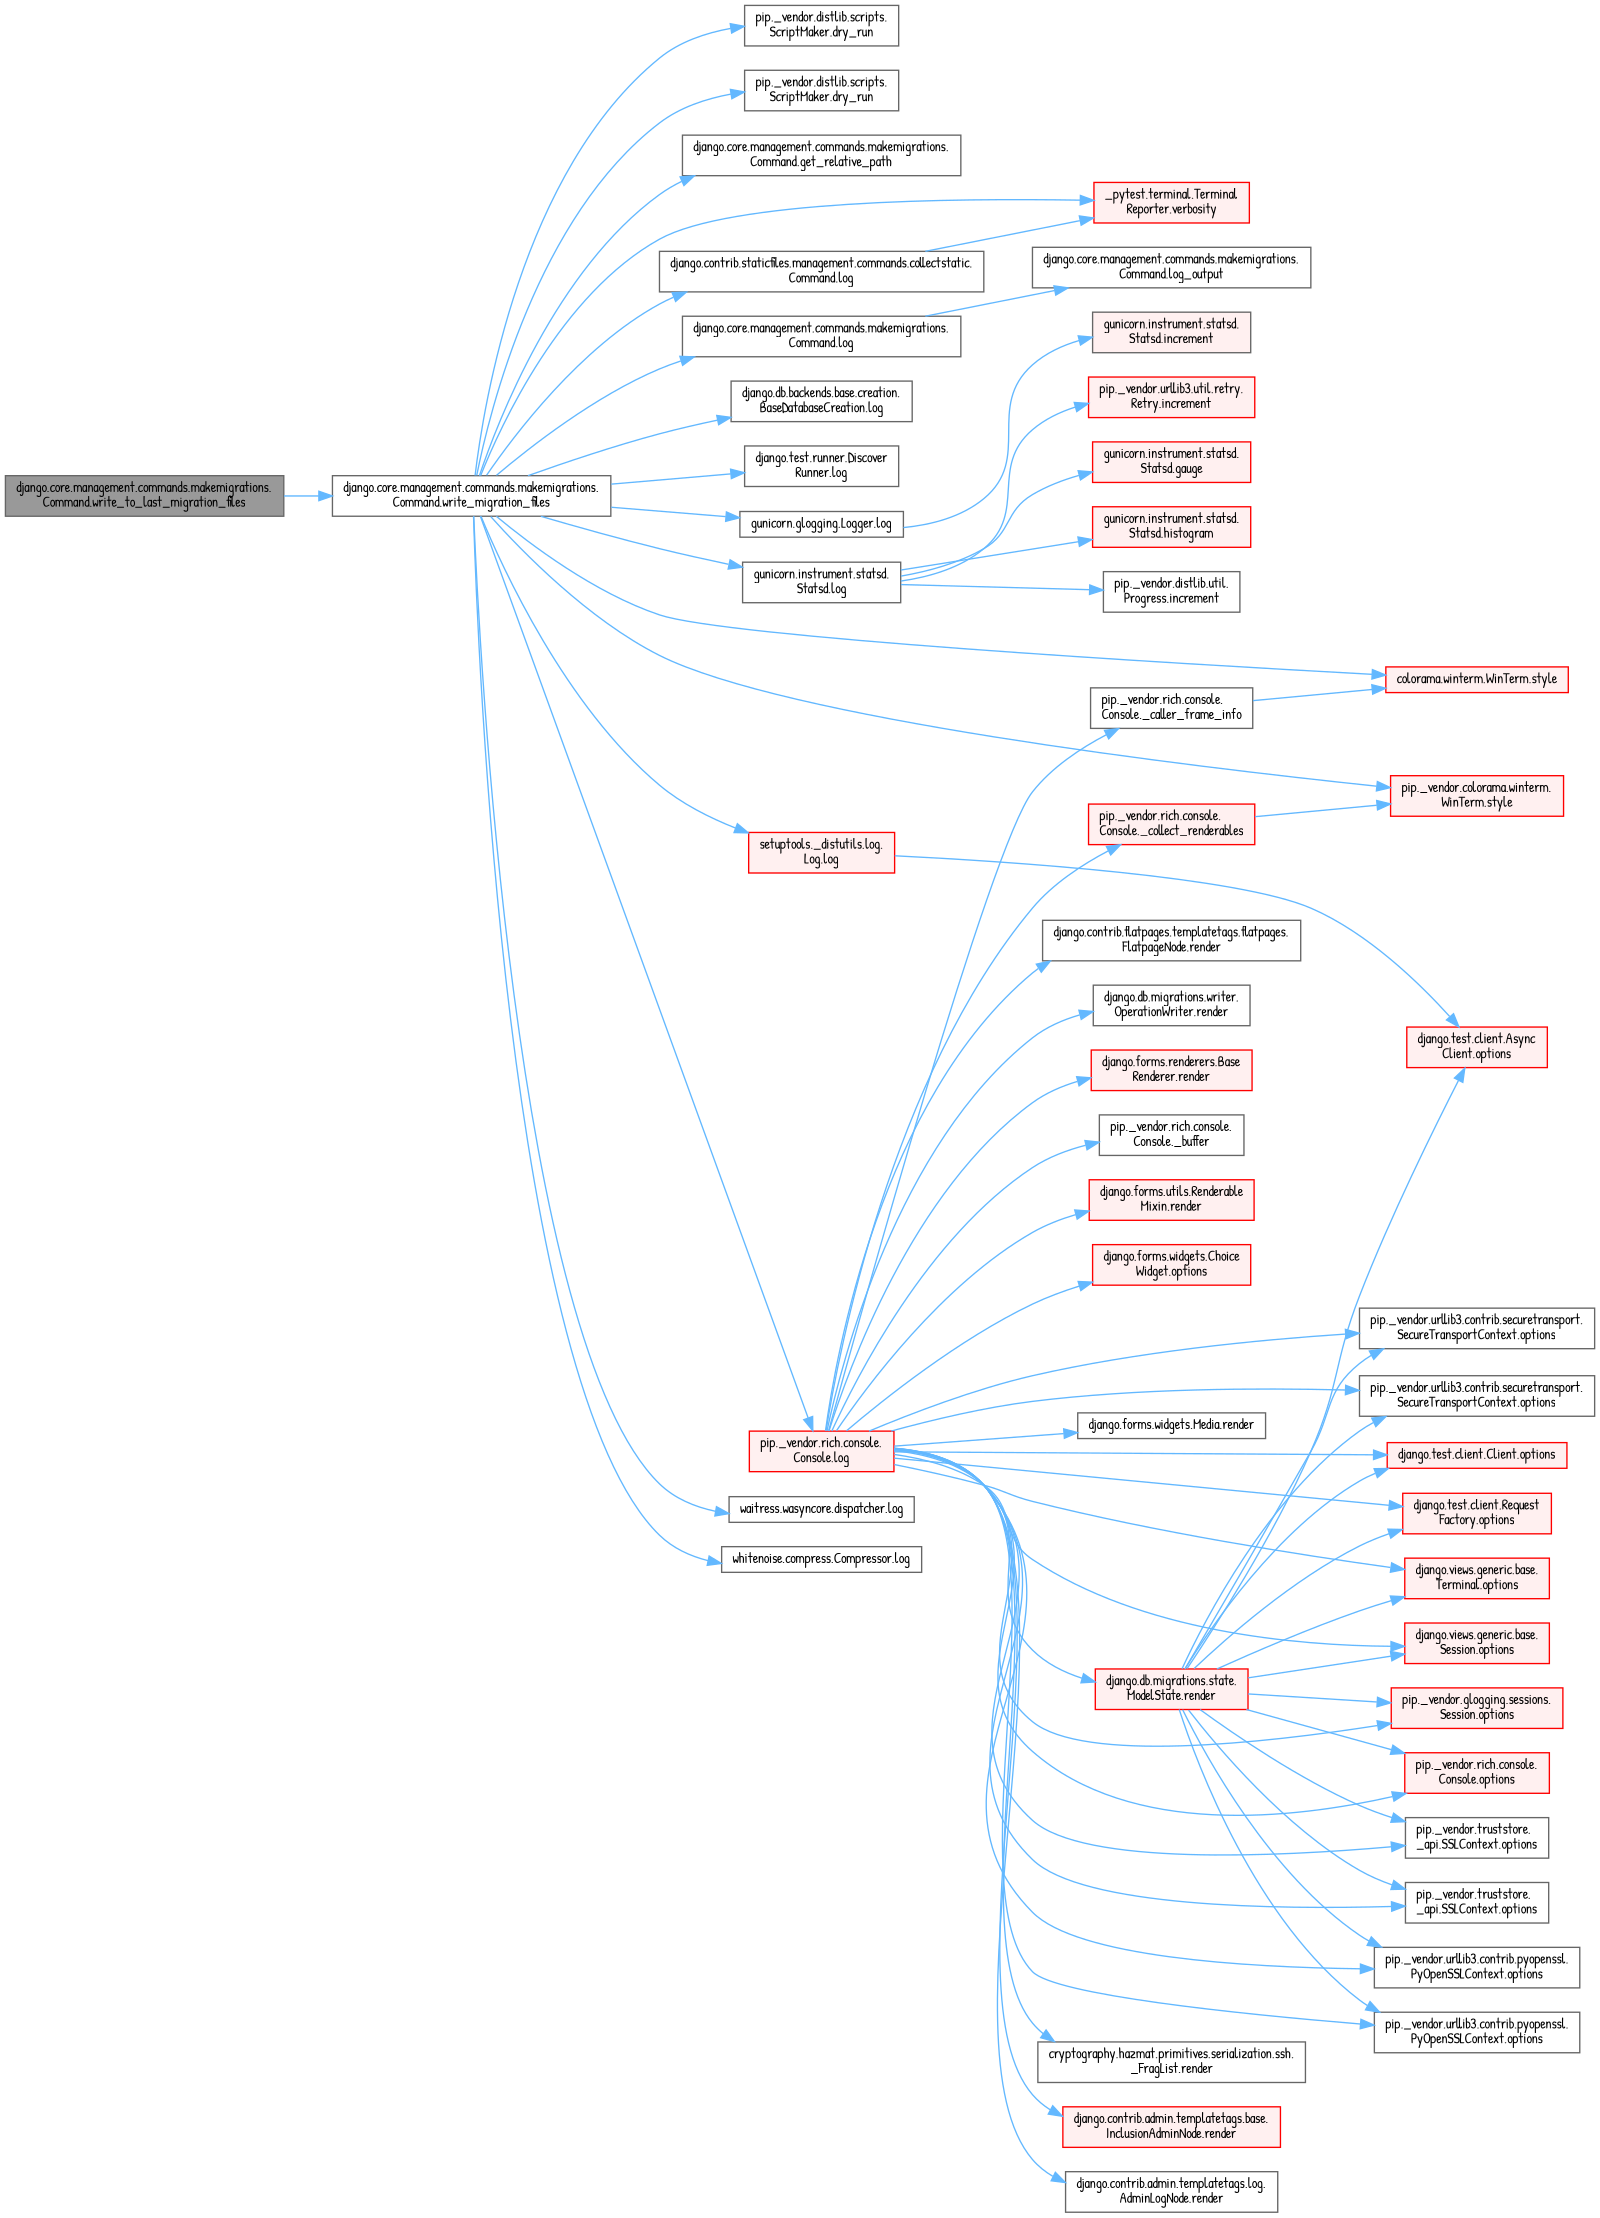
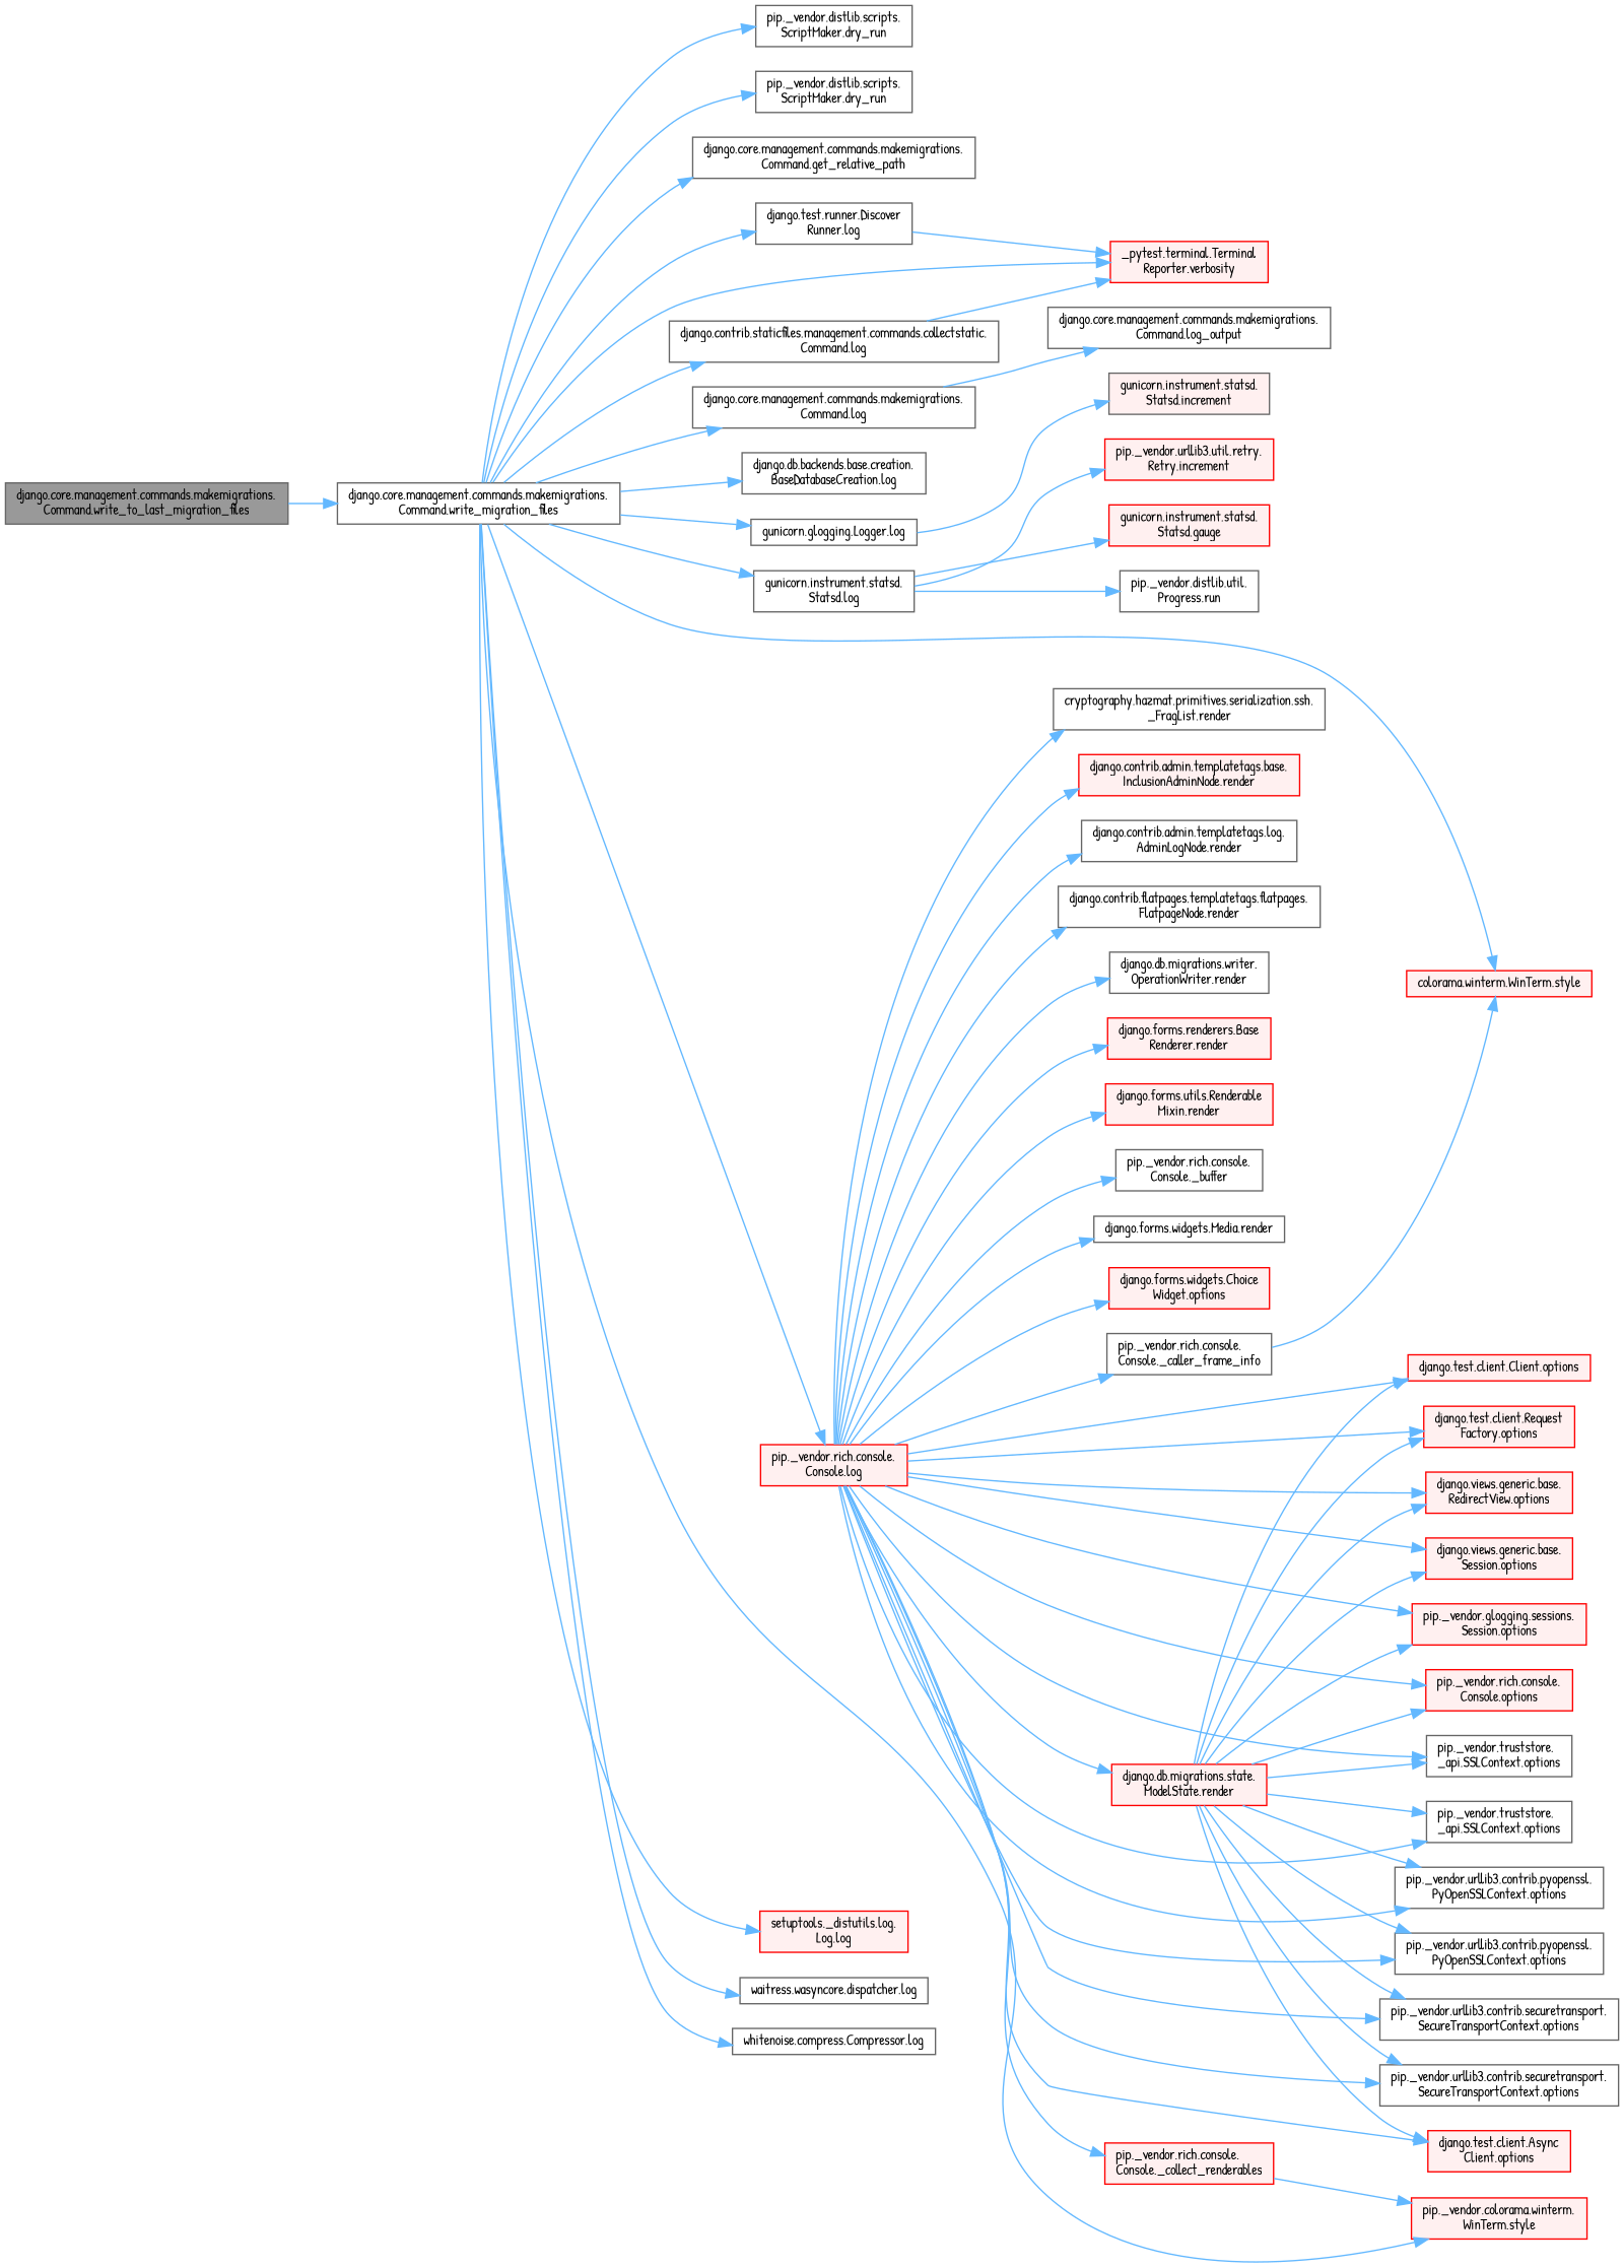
  digraph {
    fontname="Patrick Hand"
    rankdir=LR
    node [color=grey40 fillcolor=white fontname="Patrick Hand" fontsize=10 shape=box style=filled]
    edge [color=steelblue1 fontname="Patrick Hand" fontsize=10 labelfontname=Helvetica labelfontsize=10 style=solid]
    n1 [color=gray40 fillcolor=grey60 fontcolor=black height=0.2 label="django.core.management.commands.makemigrations.\lCommand.write_to_last_migration_files" width=0.4]
    n2 [height=0.2 label="django.core.management.commands.makemigrations.\lCommand.write_migration_files" width=0.4]
    n3 [height=0.2 label="pip._vendor.distlib.scripts.\lScriptMaker.dry_run" width=0.4]
    n4 [height=0.2 label="pip._vendor.distlib.scripts.\lScriptMaker.dry_run" width=0.4]
    n5 [height=0.2 label="django.core.management.commands.makemigrations.\lCommand.get_relative_path" width=0.4]
    n6 [height=0.2 label="django.contrib.staticfiles.management.commands.collectstatic.\lCommand.log" width=0.4]
    n7 [color=red fillcolor="#FFF0F0" height=0.2 label="_pytest.terminal.Terminal\lReporter.verbosity" width=0.4]
    n8 [height=0.2 label="django.core.management.commands.makemigrations.\lCommand.log" width=0.4]
    n9 [height=0.2 label="django.db.backends.base.creation.\lBaseDatabaseCreation.log" width=0.4]
    n10 [height=0.2 label="django.test.runner.Discover\lRunner.log" width=0.4]
    n11 [height=0.2 label="gunicorn.glogging.Logger.log" width=0.4]
    n12 [height=0.2 label="gunicorn.instrument.statsd.\lStatsd.log" width=0.4]
    n13 [color=red fillcolor="#FFF0F0" height=0.2 label="pip._vendor.rich.console.\lConsole.log" width=0.4]
    n14 [color=red fillcolor="#FFF0F0" height=0.2 label="colorama.winterm.WinTerm.style" width=0.4]
    n15 [color=red fillcolor="#FFF0F0" height=0.2 label="pip._vendor.colorama.winterm.\lWinTerm.style" width=0.4]
    n16 [color=red fillcolor="#FFF0F0" height=0.2 label="setuptools._distutils.log.\lLog.log" width=0.4]
    n17 [height=0.2 label="waitress.wasyncore.dispatcher.log" width=0.4]
    n18 [height=0.2 label="whitenoise.compress.Compressor.log" width=0.4]
    n19 [height=0.2 label="django.core.management.commands.makemigrations.\lCommand.log_output" width=0.4]
    n20 [fillcolor="#FFF0F0" height=0.2 label="gunicorn.instrument.statsd.\lStatsd.increment" width=0.4]
    n21 [color=red fillcolor="#FFF0F0" height=0.2 label="gunicorn.instrument.statsd.\lStatsd.gauge" width=0.4]
-   n22 [color=red fillcolor="#FFF0F0" height=0.2 label="gunicorn.instrument.statsd.\lStatsd.histogram" width=0.4]
-   n23 [height=0.2 label="pip._vendor.distlib.util.\lProgress.increment" width=0.4]
+   n23 [height=0.2 label="pip._vendor.distlib.util.\lProgress.run" width=0.4]
    n24 [color=red fillcolor="#FFF0F0" height=0.2 label="pip._vendor.urllib3.util.retry.\lRetry.increment" width=0.4]
    n25 [height=0.2 label="pip._vendor.rich.console.\lConsole._buffer" width=0.4]
    n26 [height=0.2 label="pip._vendor.rich.console.\lConsole._caller_frame_info" width=0.4]
    n27 [color=red fillcolor="#FFF0F0" height=0.2 label="pip._vendor.rich.console.\lConsole._collect_renderables" width=0.4]
    n28 [color=red fillcolor="#FFF0F0" height=0.2 label="django.forms.widgets.Choice\lWidget.options" width=0.4]
    n29 [color=red fillcolor="#FFF0F0" height=0.2 label="django.test.client.Async\lClient.options" width=0.4]
    n30 [color=red fillcolor="#FFF0F0" height=0.2 label="django.test.client.Client.options" width=0.4]
    n31 [color=red fillcolor="#FFF0F0" height=0.2 label="django.test.client.Request\lFactory.options" width=0.4]
-   n32 [color=red fillcolor="#FFF0F0" height=0.2 label="django.views.generic.base.\lTerminal.options" width=0.4]
+   n32 [color=red fillcolor="#FFF0F0" height=0.2 label="django.views.generic.base.\lRedirectView.options" width=0.4]
    n33 [color=red fillcolor="#FFF0F0" height=0.2 label="django.views.generic.base.\lSession.options" width=0.4]
    n34 [color=red fillcolor="#FFF0F0" height=0.2 label="pip._vendor.glogging.sessions.\lSession.options" width=0.4]
    n35 [color=red fillcolor="#FFF0F0" height=0.2 label="pip._vendor.rich.console.\lConsole.options" width=0.4]
    n36 [height=0.2 label="pip._vendor.truststore.\l_api.SSLContext.options" width=0.4]
    n37 [height=0.2 label="pip._vendor.truststore.\l_api.SSLContext.options" width=0.4]
    n38 [height=0.2 label="pip._vendor.urllib3.contrib.pyopenssl.\lPyOpenSSLContext.options" width=0.4]
    n39 [height=0.2 label="pip._vendor.urllib3.contrib.pyopenssl.\lPyOpenSSLContext.options" width=0.4]
    n40 [height=0.2 label="pip._vendor.urllib3.contrib.securetransport.\lSecureTransportContext.options" width=0.4]
    n41 [height=0.2 label="pip._vendor.urllib3.contrib.securetransport.\lSecureTransportContext.options" width=0.4]
    n42 [height=0.2 label="cryptography.hazmat.primitives.serialization.ssh.\l_FragList.render" width=0.4]
    n43 [color=red fillcolor="#FFF0F0" height=0.2 label="django.contrib.admin.templatetags.base.\lInclusionAdminNode.render" width=0.4]
    n44 [height=0.2 label="django.contrib.admin.templatetags.log.\lAdminLogNode.render" width=0.4]
    n45 [height=0.2 label="django.contrib.flatpages.templatetags.flatpages.\lFlatpageNode.render" width=0.4]
    n46 [color=red fillcolor="#FFF0F0" height=0.2 label="django.db.migrations.state.\lModelState.render" width=0.4]
    n47 [height=0.2 label="django.db.migrations.writer.\lOperationWriter.render" width=0.4]
    n48 [color=red fillcolor="#FFF0F0" height=0.2 label="django.forms.renderers.Base\lRenderer.render" width=0.4]
    n49 [color=red fillcolor="#FFF0F0" height=0.2 label="django.forms.utils.Renderable\lMixin.render" width=0.4]
    n50 [height=0.2 label="django.forms.widgets.Media.render" width=0.4]
    n1 -> n2
    n2 -> n3
    n2 -> n4
    n2 -> n5
    n2 -> n6
    n2 -> n7
    n2 -> n8
    n2 -> n9
    n2 -> n10
    n2 -> n11
    n2 -> n12
    n2 -> n13
    n2 -> n14
    n2 -> n15
    n2 -> n16
    n2 -> n17
    n2 -> n18
    n6 -> n7
    n8 -> n19
+   n10 -> n7
    n11 -> n20
    n12 -> n21
-   n12 -> n22
    n12 -> n23
    n12 -> n24
    n13 -> n25
    n13 -> n26
    n13 -> n27
    n13 -> n28
-   n16 -> n29
+   n13 -> n29
    n13 -> n30
    n13 -> n31
    n13 -> n32
    n13 -> n33
    n13 -> n34
    n13 -> n35
    n13 -> n36
    n13 -> n37
    n13 -> n38
    n13 -> n39
    n13 -> n40
    n13 -> n41
    n13 -> n42
    n13 -> n43
    n13 -> n44
    n13 -> n45
    n13 -> n46
    n13 -> n47
    n13 -> n48
    n13 -> n49
    n13 -> n50
    n26 -> n14
    n27 -> n15
    n46 -> n29
    n46 -> n30
    n46 -> n31
    n46 -> n32
    n46 -> n33
    n46 -> n34
    n46 -> n35
    n46 -> n36
    n46 -> n37
    n46 -> n38
    n46 -> n39
    n46 -> n40
    n46 -> n41
  }
